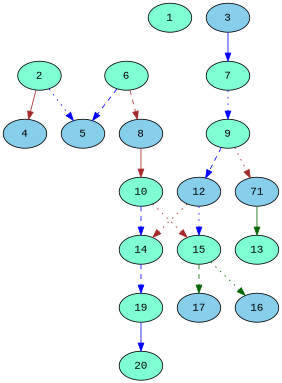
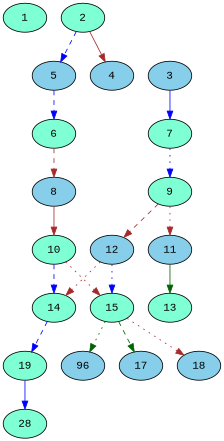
  digraph {
    fontname="Liberation Mono"
    node [alpha=0.14 fillcolor=aquamarine fontname="Liberation Mono" style=filled]
    edge [color=brown fontname="Liberation Mono" style=dotted]
    1 [expect_size=26732544]
    2 [expect_size=12244992]
    4 [alpha=0.12 expect_size=25775104 fillcolor=skyblue]
    5 [alpha=0.03 expect_size=22183936 fillcolor=skyblue]
    3 [alpha=0.11 expect_size=33243136 fillcolor=skyblue]
    7 [expect_size=33474560]
    6 [alpha=0.13 expect_size=42329088]
    9 [alpha=0.12 expect_size=26461184]
    8 [alpha=0.03 expect_size=37975040 fillcolor=skyblue]
-   11 [alpha=0.17 expect_size=39259136 fillcolor=skyblue label=71]
+   11 [alpha=0.17 expect_size=39259136 fillcolor=skyblue]
    12 [alpha=0.08 expect_size=25304064 fillcolor=skyblue]
    10 [alpha=0.11 expect_size=15246336]
    14 [alpha=0.00 expect_size=38726656]
    15 [alpha=0.18 expect_size=19332096]
    13 [alpha=0.13 expect_size=12175360]
    19 [alpha=0.07 expect_size=48370688]
-   16 [alpha=0.15 expect_size=25410560 fillcolor=skyblue]
+   16 [alpha=0.15 expect_size=25410560 fillcolor=skyblue label=96]
    17 [alpha=0.04 expect_size=9625600 fillcolor=skyblue]
-   20 [alpha=0.17 expect_size=29854720]
+   18 [alpha=0.12 expect_size=41764864 fillcolor=skyblue]
+   20 [alpha=0.17 expect_size=29854720 label=28]
    2 -> 4 [style=solid]
-   2 -> 5 [color=blue]
-   6 -> 5 [color=blue style=dashed]
+   2 -> 5 [color=blue style=dashed]
+   5 -> 6 [color=blue style=dashed]
    3 -> 7 [color=blue style=solid]
    7 -> 9 [color=blue]
    6 -> 8 [style=dashed]
    9 -> 11
-   9 -> 12 [color=blue style=dashed]
+   9 -> 12 [style=dashed]
    8 -> 10 [style=solid]
    11 -> 13 [color=darkgreen style=solid]
    12 -> 14
    12 -> 15 [color=blue]
    10 -> 14 [color=blue style=dashed]
    10 -> 15
    14 -> 19 [color=blue style=dashed]
    15 -> 16 [color=darkgreen]
    15 -> 17 [color=darkgreen style=dashed]
+   15 -> 18
    19 -> 20 [color=blue style=solid]
  }
